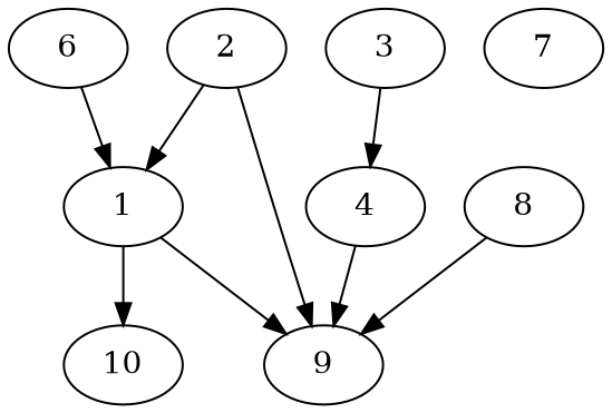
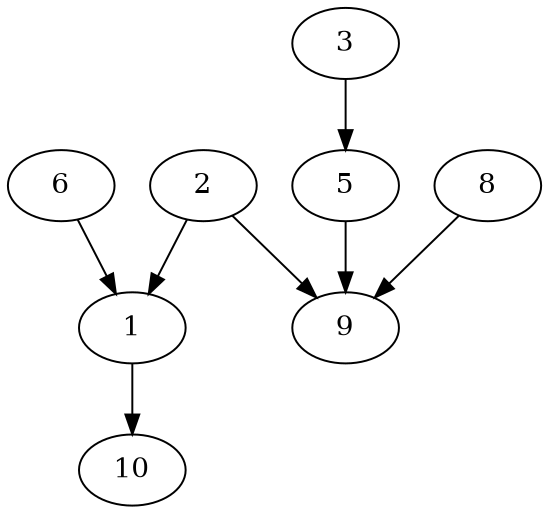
  digraph {
    node [alpha=0.02]
    1 [alpha=0.04 expect_size=33945600]
    9 [alpha=0.15 expect_size=51836928]
    10 [alpha=0.10 expect_size=27670528]
    2 [alpha=0.07 expect_size=31476736]
    3 [expect_size=47532032]
-   4 [alpha=0.19 expect_size=28146688]
+   4 [alpha=0.19 expect_size=28146688 label=5]
    6 [expect_size=45581312]
-   7 [alpha=0.19 expect_size=45224960]
    8 [alpha=0.05 expect_size=33671168]
-   1 -> 9
    1 -> 10
    2 -> 1
    2 -> 9
    3 -> 4
    4 -> 9
    6 -> 1
    8 -> 9
  }
